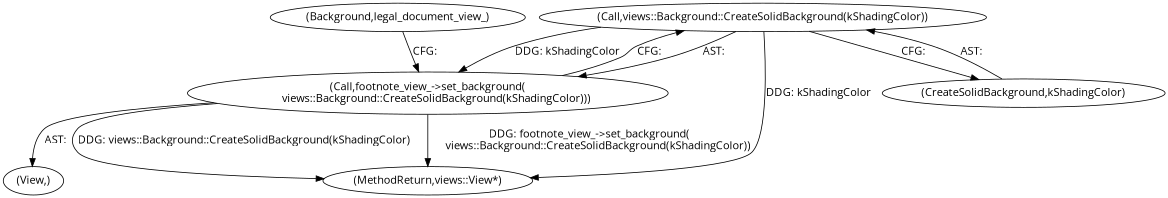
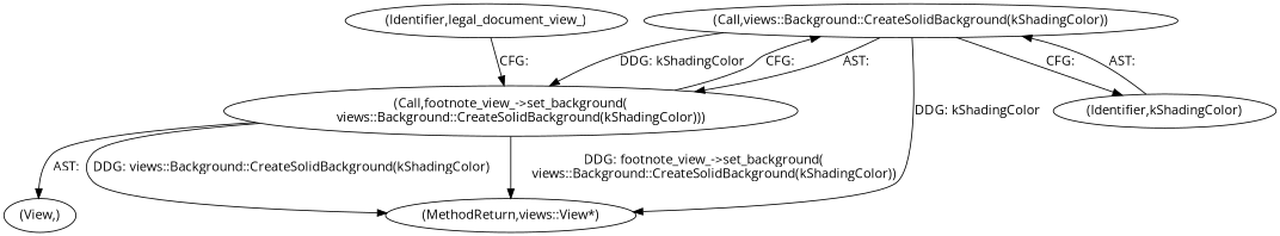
  digraph {
    fontname="Open Sans"
    node [fontname="Open Sans"]
    edge [fontname="Open Sans"]
    n1 [label="(Call,views::Background::CreateSolidBackground(kShadingColor))"]
    n2 [label="(Call,footnote_view_->set_background(\n      views::Background::CreateSolidBackground(kShadingColor)))"]
-   n3 [label="(CreateSolidBackground,kShadingColor)"]
+   n3 [label="(Identifier,kShadingColor)"]
    n4 [label="(MethodReturn,views::View*)"]
    n5 [label="(View,)"]
-   n6 [label="(Background,legal_document_view_)"]
+   n6 [label="(Identifier,legal_document_view_)"]
    n1 -> n2 [label="AST: "]
    n1 -> n2 [label="DDG: kShadingColor"]
    n1 -> n3 [label="CFG: "]
    n1 -> n4 [label="DDG: kShadingColor"]
    n2 -> n1 [label="CFG: "]
    n2 -> n4 [label="DDG: views::Background::CreateSolidBackground(kShadingColor)"]
    n2 -> n4 [label="DDG: footnote_view_->set_background(\n      views::Background::CreateSolidBackground(kShadingColor))"]
    n2 -> n5 [label="AST: "]
    n3 -> n1 [label="AST: "]
    n6 -> n2 [label="CFG: "]
  }
